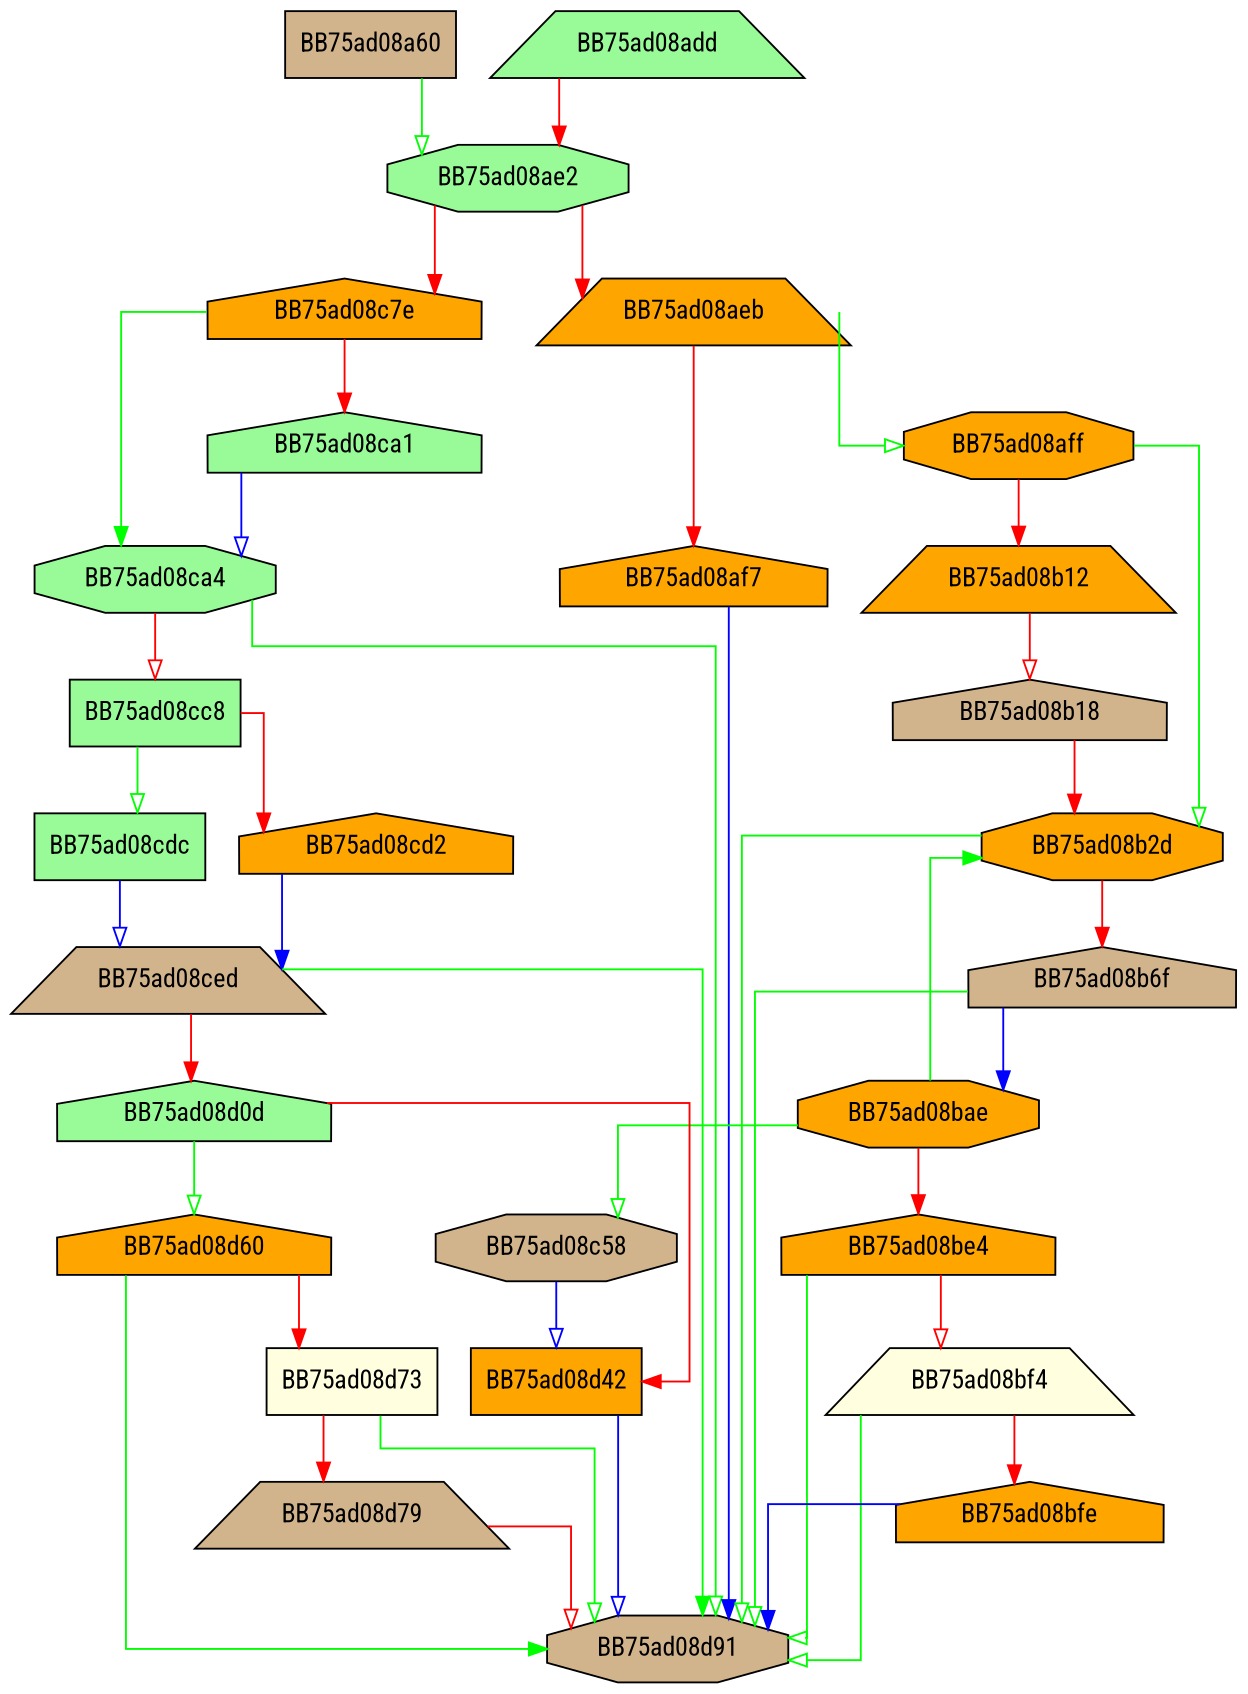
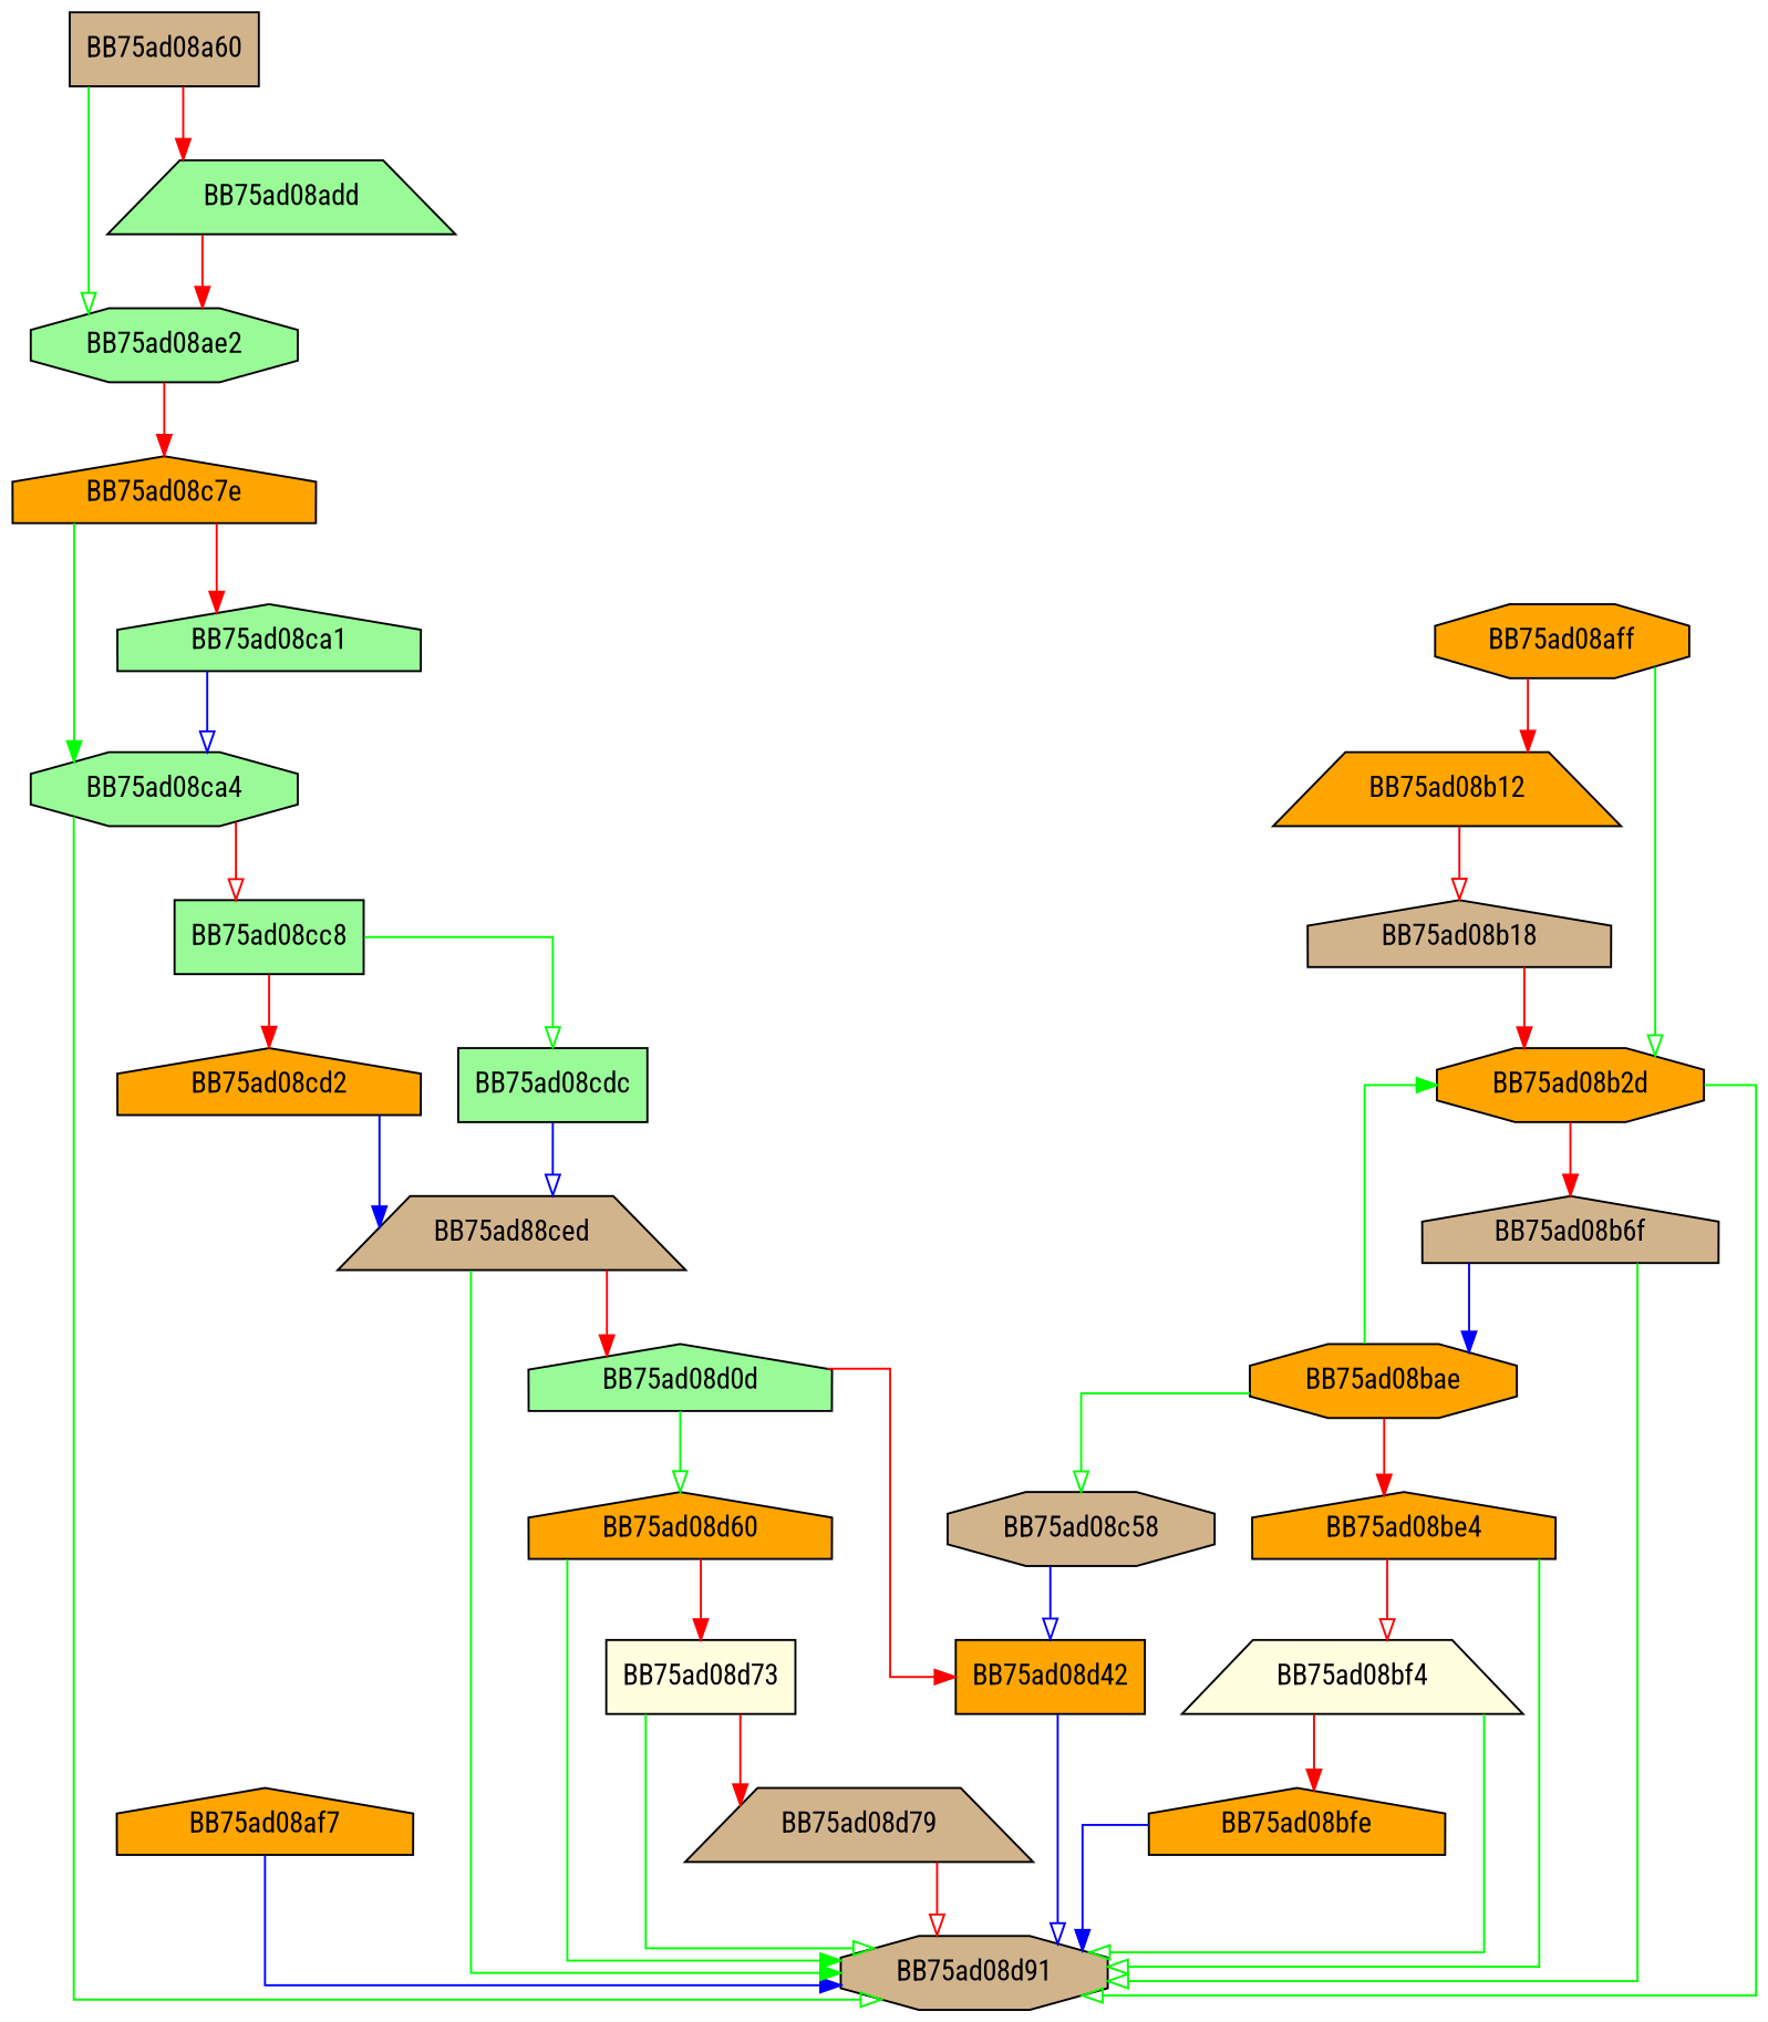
  digraph {
    fontname="Roboto Condensed"
    splines=ortho
    node [fillcolor=orange fontname="Roboto Condensed" shape=house style=filled]
    edge [arrowhead=normal color=red fontname="Roboto Condensed"]
    BB75ad08a60 [fillcolor=tan shape=box]
    BB75ad08ae2 [fillcolor=palegreen shape=octagon]
    BB75ad08add [fillcolor=palegreen shape=trapezium]
    BB75ad08c7e
-   BB75ad08aeb [shape=trapezium]
    BB75ad08ca4 [fillcolor=palegreen shape=octagon]
    BB75ad08ca1 [fillcolor=palegreen]
    BB75ad08aff [shape=octagon]
    BB75ad08af7
    BB75ad08d91 [fillcolor=tan shape=octagon]
    BB75ad08cc8 [fillcolor=palegreen shape=box]
    BB75ad08b2d [shape=octagon]
    BB75ad08b12 [shape=trapezium]
    BB75ad08b6f [fillcolor=tan]
    BB75ad08b18 [fillcolor=tan]
    BB75ad08bae [shape=octagon]
    BB75ad08c58 [fillcolor=tan shape=octagon]
    BB75ad08be4
    BB75ad08d42 [shape=box]
    BB75ad08bf4 [fillcolor=lightyellow shape=trapezium]
    BB75ad08bfe
    BB75ad08cdc [fillcolor=palegreen shape=box]
    BB75ad08cd2
-   BB75ad08ced [fillcolor=tan shape=trapezium]
+   BB75ad08ced [fillcolor=tan shape=trapezium label=BB75ad88ced]
    BB75ad08d0d [fillcolor=palegreen]
    BB75ad08d60
    BB75ad08d73 [fillcolor=lightyellow shape=box]
    BB75ad08d79 [fillcolor=tan shape=trapezium]
    BB75ad08a60 -> BB75ad08ae2 [arrowhead=onormal color=green]
+   BB75ad08a60 -> BB75ad08add
    BB75ad08ae2 -> BB75ad08c7e
-   BB75ad08ae2 -> BB75ad08aeb
    BB75ad08add -> BB75ad08ae2
    BB75ad08c7e -> BB75ad08ca4 [color=green]
    BB75ad08c7e -> BB75ad08ca1
-   BB75ad08aeb -> BB75ad08aff [arrowhead=onormal color=green]
-   BB75ad08aeb -> BB75ad08af7
    BB75ad08ca4 -> BB75ad08d91 [arrowhead=onormal color=green]
    BB75ad08ca4 -> BB75ad08cc8 [arrowhead=onormal]
    BB75ad08ca1 -> BB75ad08ca4 [arrowhead=onormal color=blue]
    BB75ad08aff -> BB75ad08b2d [arrowhead=onormal color=green]
    BB75ad08aff -> BB75ad08b12
    BB75ad08af7 -> BB75ad08d91 [color=blue]
    BB75ad08cc8 -> BB75ad08cdc [arrowhead=onormal color=green]
    BB75ad08cc8 -> BB75ad08cd2
    BB75ad08b2d -> BB75ad08d91 [arrowhead=onormal color=green]
    BB75ad08b2d -> BB75ad08b6f
    BB75ad08b12 -> BB75ad08b18 [arrowhead=onormal]
    BB75ad08b6f -> BB75ad08d91 [arrowhead=onormal color=green]
    BB75ad08b6f -> BB75ad08bae [color=blue]
    BB75ad08b18 -> BB75ad08b2d
    BB75ad08bae -> BB75ad08b2d [color=green]
    BB75ad08bae -> BB75ad08c58 [arrowhead=onormal color=green]
    BB75ad08bae -> BB75ad08be4
    BB75ad08c58 -> BB75ad08d42 [arrowhead=onormal color=blue]
    BB75ad08be4 -> BB75ad08d91 [arrowhead=onormal color=green]
    BB75ad08be4 -> BB75ad08bf4 [arrowhead=onormal]
    BB75ad08d42 -> BB75ad08d91 [arrowhead=onormal color=blue]
    BB75ad08bf4 -> BB75ad08d91 [arrowhead=onormal color=green]
    BB75ad08bf4 -> BB75ad08bfe
    BB75ad08bfe -> BB75ad08d91 [color=blue]
    BB75ad08cdc -> BB75ad08ced [arrowhead=onormal color=blue]
    BB75ad08cd2 -> BB75ad08ced [color=blue]
    BB75ad08ced -> BB75ad08d91 [color=green]
    BB75ad08ced -> BB75ad08d0d
    BB75ad08d0d -> BB75ad08d42
    BB75ad08d0d -> BB75ad08d60 [arrowhead=onormal color=green]
    BB75ad08d60 -> BB75ad08d91 [color=green]
    BB75ad08d60 -> BB75ad08d73
    BB75ad08d73 -> BB75ad08d91 [arrowhead=onormal color=green]
    BB75ad08d73 -> BB75ad08d79
    BB75ad08d79 -> BB75ad08d91 [arrowhead=onormal]
  }
